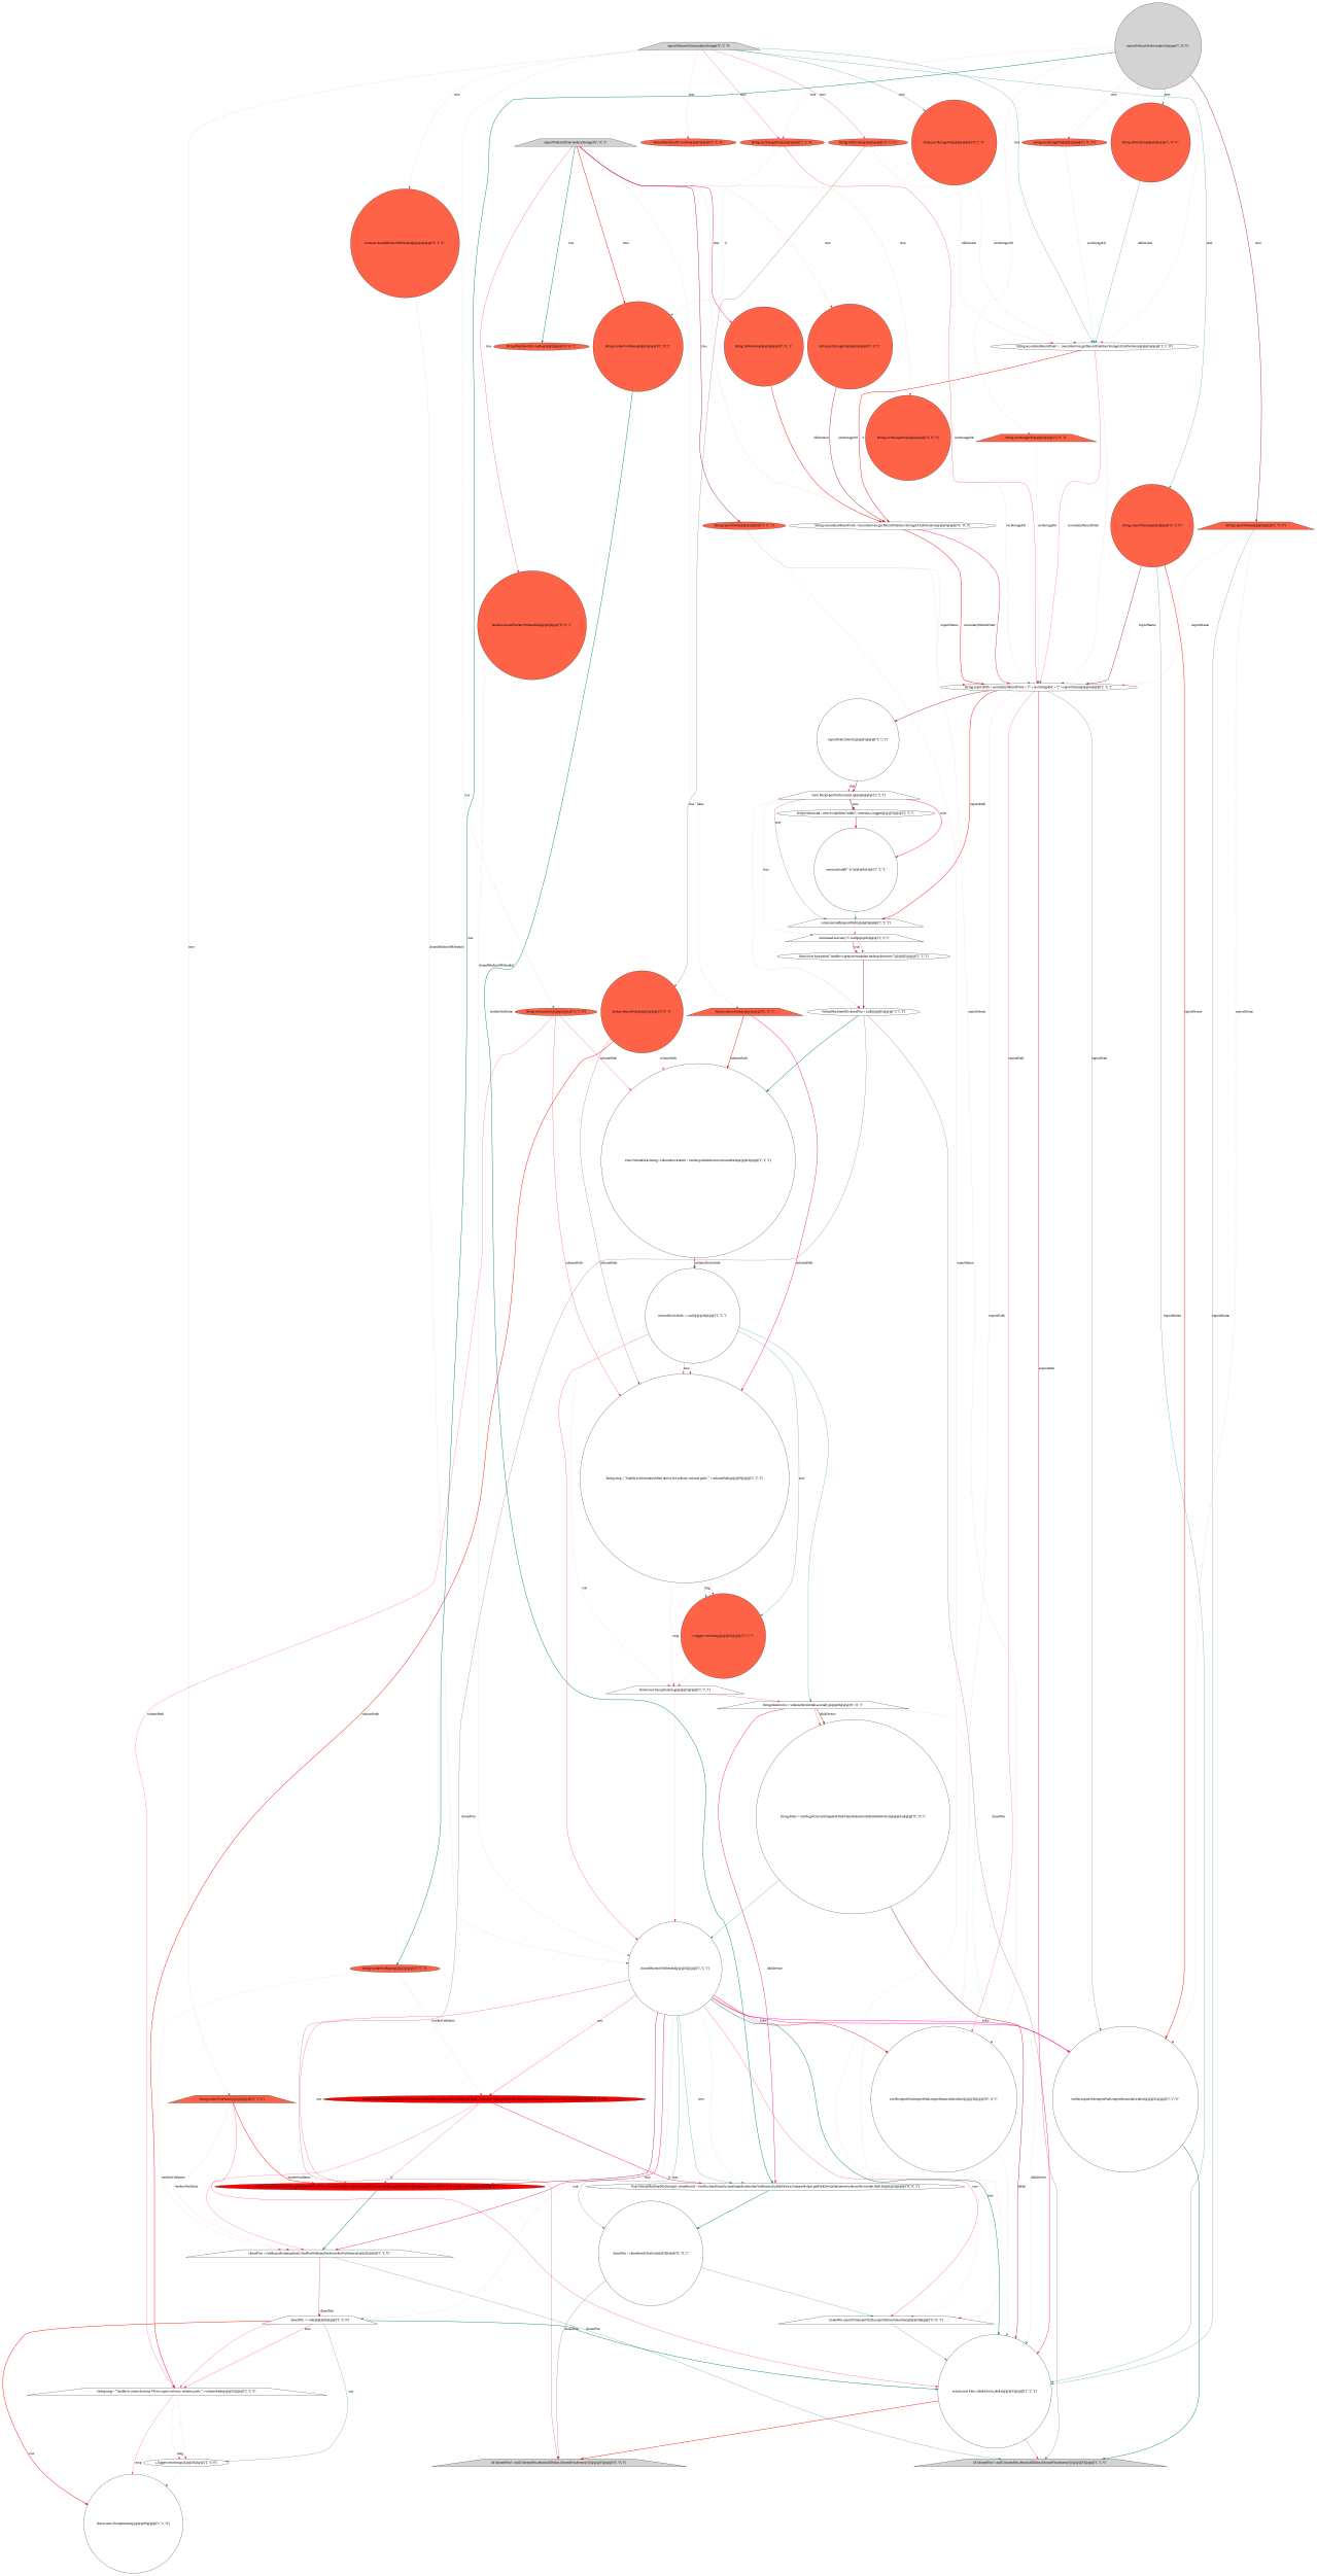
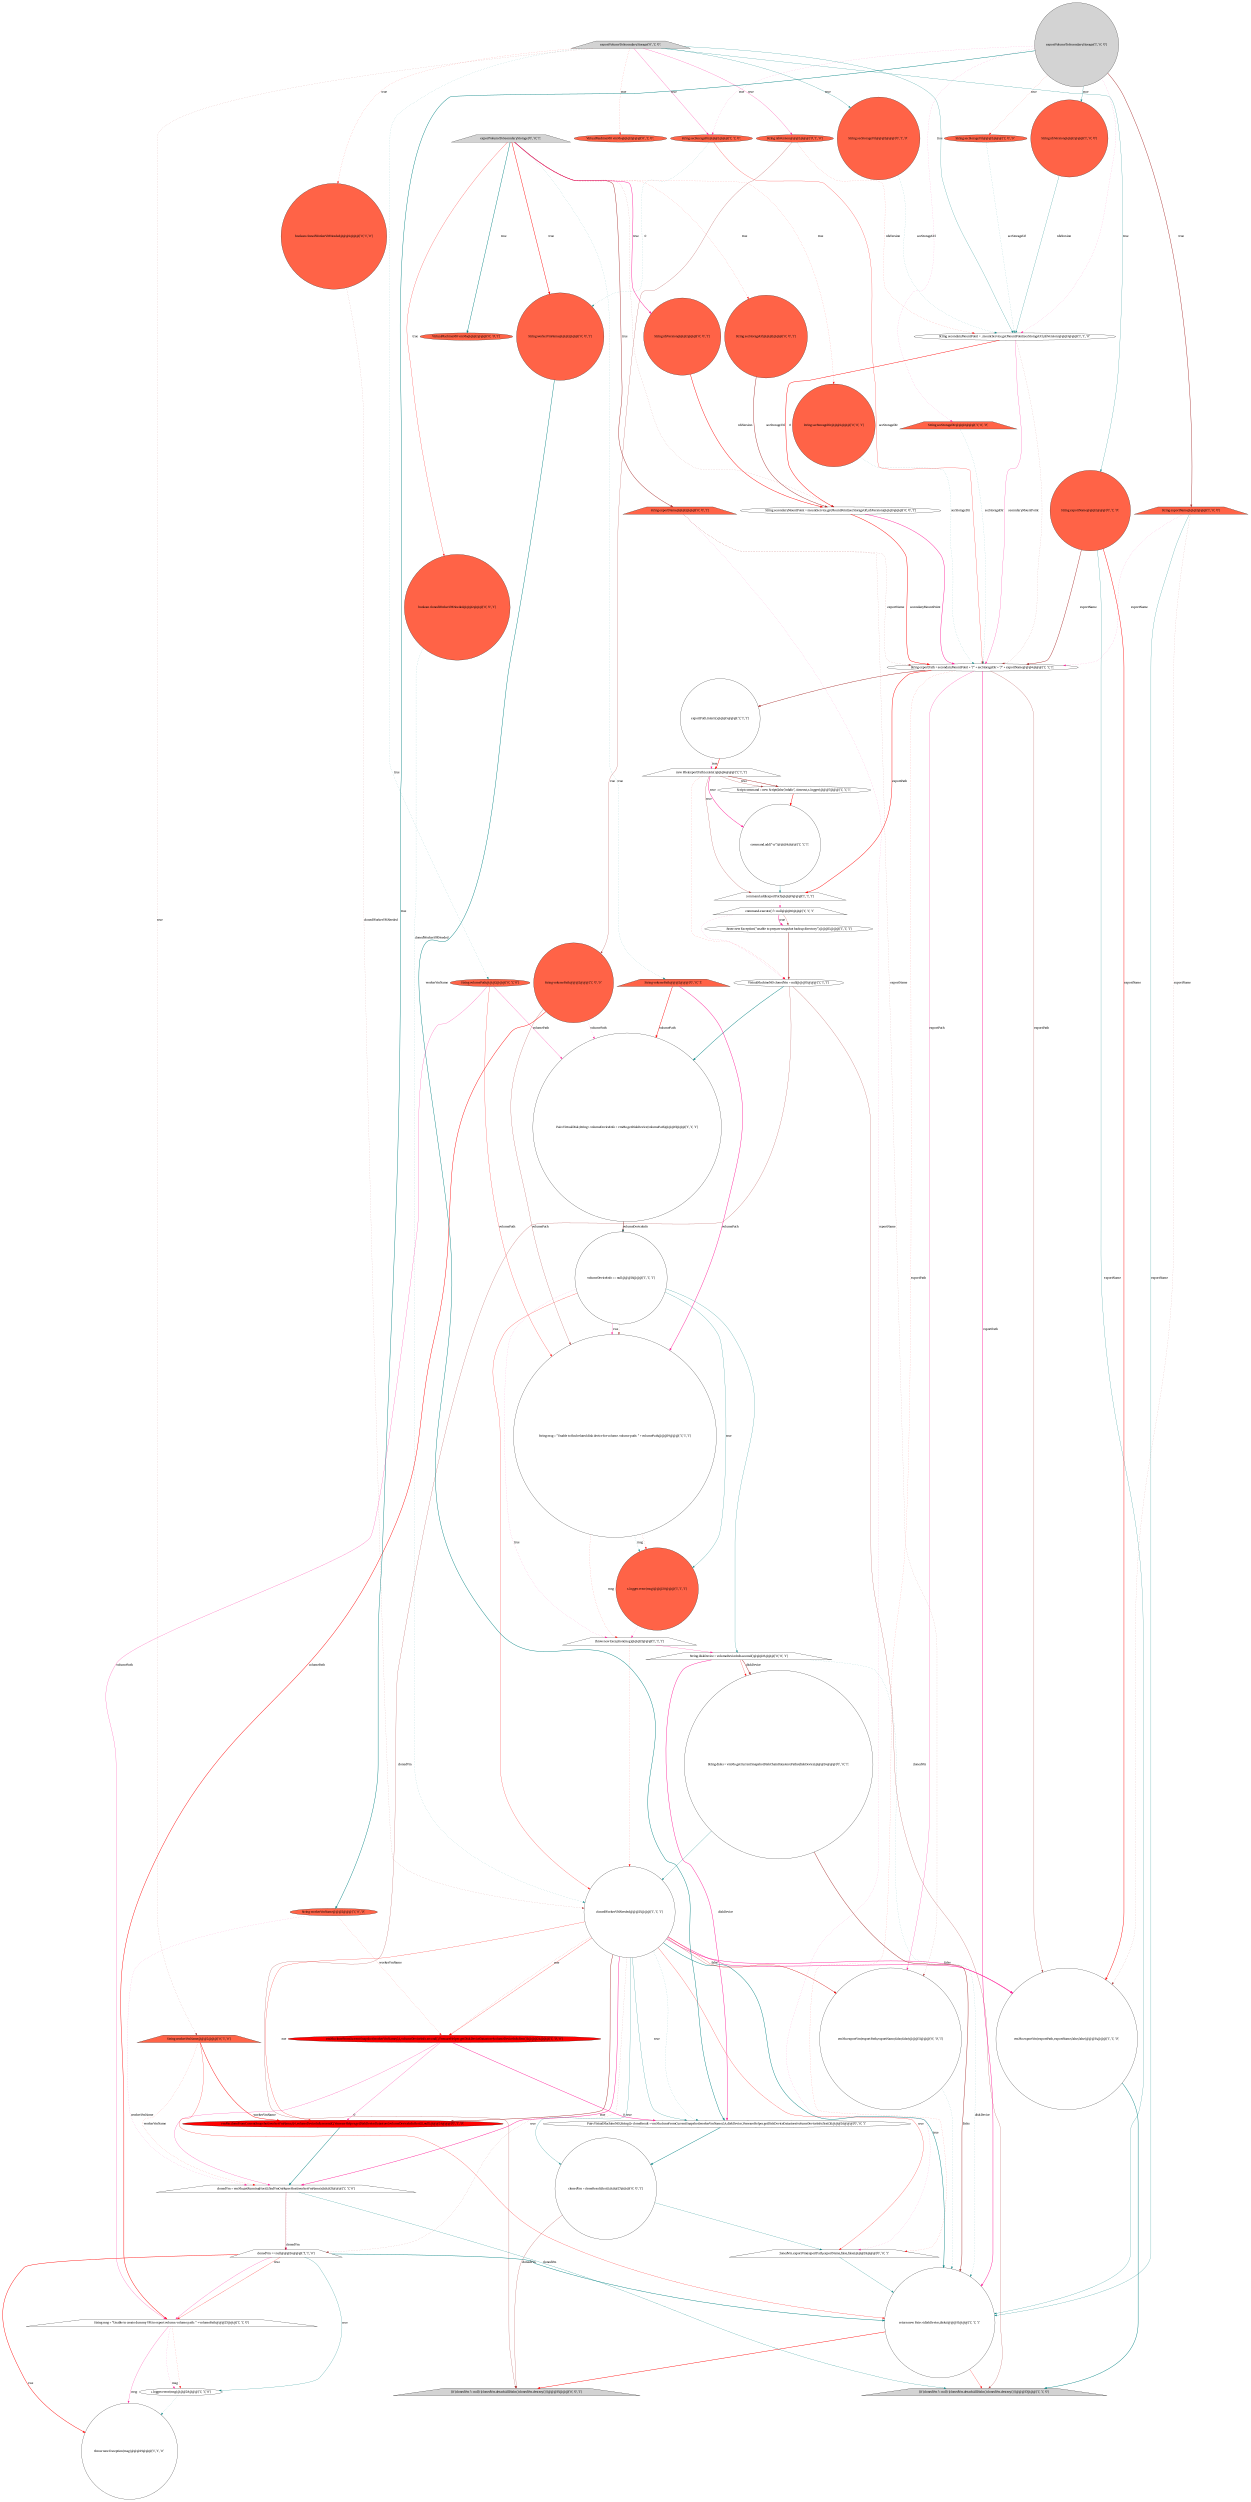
  digraph {
    fontname=Merriweather
    node [fillcolor=white fontname=Merriweather shape=circle style=filled]
    edge [color=teal fontname=Merriweather style=dotted]
    n1 [label="VirtualMachineMO clonedVm = null@@@15@@@['1', '1', '1']" shape=ellipse]
    n2 [label="Pair<VirtualDisk,String> volumeDeviceInfo = vmMo.getDiskDevice(volumePath)@@@17@@@['1', '1', '1']"]
    n3 [fillcolor=lightgray label="{if (clonedVm != null) {clonedVm.detachAllDisks()clonedVm.destroy()}}@@@37@@@['1', '1', '0']" shape=trapezium]
    n4 [fillcolor=lightgray label="{if (clonedVm != null) {clonedVm.detachAllDisks()clonedVm.destroy()}}@@@35@@@['0', '0', '1']" shape=trapezium]
    n5 [label="volumeDeviceInfo == null@@@18@@@['1', '1', '1']"]
    n6 [label="clonedVm == null@@@26@@@['1', '1', '0']" shape=trapezium]
    n7 [label="String msg = \"Unable to create dummy VM to export volume. volume path: \" + volumePath@@@27@@@['1', '1', '0']" shape=trapezium]
    n8 [label="throw new Exception(msg)@@@29@@@['1', '1', '0']"]
    n9 [label="return new Pair<>(diskDevice,disks)@@@33@@@['1', '1', '1']"]
    n10 [label="s_logger.error(msg)@@@28@@@['1', '1', '0']" shape=ellipse]
    n11 [label="command.execute() != null@@@10@@@['1', '1', '1']" shape=trapezium]
    n12 [label="throw new Exception(\"unable to prepare snapshot backup directory\")@@@11@@@['1', '1', '1']" shape=ellipse]
    n13 [fillcolor=red label="vmMo.cloneFromCurrentSnapshot(workerVmName,0,4,volumeDeviceInfo.second(),VmwareHelper.getDiskDeviceDatastore(volumeDeviceInfo.first()),null)@@@24@@@['0', '1', '0']" shape=ellipse]
    n14 [label="clonedVm = vmMo.getRunningHost().findVmOnHyperHost(workerVmName)@@@25@@@['1', '1', '0']" shape=trapezium]
    n15 [fillcolor=tomato label="String nfsVersion@@@2@@@['1', '0', '0']"]
    n16 [label="String secondaryMountPoint = _mountService.getMountPoint(secStorageUrl,nfsVersion)@@@3@@@['1', '1', '0']" shape=ellipse]
    n17 [label="String exportPath = secondaryMountPoint + \"/\" + secStorageDir + \"/\" + exportName@@@4@@@['1', '1', '1']" shape=ellipse]
    n18 [label="String secondaryMountPoint = mountService.getMountPoint(secStorageUrl,nfsVersion)@@@3@@@['0', '0', '1']" shape=ellipse]
    n19 [fillcolor=tomato label="String workerVmName@@@2@@@['1', '0', '0']" shape=ellipse]
    n20 [fillcolor=red label="vmMo.cloneFromCurrentSnapshot(workerVmName,0,4,volumeDeviceInfo.second(),VmwareHelper.getDiskDeviceDatastore(volumeDeviceInfo.first()))@@@24@@@['1', '0', '0']" shape=ellipse]
    n21 [label="Pair<VirtualMachineMO,String((> cloneResult = vmMo.cloneFromCurrentSnapshot(workerVmName,0,4,diskDevice,VmwareHelper.getDiskDeviceDatastore(volumeDeviceInfo.first()))@@@26@@@['0', '0', '1']" shape=ellipse]
    n22 [label="clonedVm = cloneResult.first()@@@27@@@['0', '0', '1']"]
    n23 [label="clonedVm.exportVm(exportPath,exportName,false,false)@@@28@@@['0', '0', '1']" shape=trapezium]
    n24 [label="vmMo.exportVm(exportPath,exportName,false,false)@@@34@@@['1', '1', '0']"]
    n25 [label="String msg = \"Unable to find related disk device for volume. volume path: \" + volumePath@@@19@@@['1', '1', '1']"]
    n26 [label="clonedWorkerVMNeeded@@@25@@@['1', '1', '1']"]
    n27 [label="throw new Exception(msg)@@@21@@@['1', '1', '1']" shape=trapezium]
    n28 [fillcolor=tomato label="s_logger.error(msg)@@@20@@@['1', '1', '1']"]
    n29 [label="String diskDevice = volumeDeviceInfo.second()@@@23@@@['0', '0', '1']" shape=trapezium]
    n30 [fillcolor=tomato label="String volumePath@@@2@@@['1', '0', '0']"]
    n31 [fillcolor=tomato label="String secStorageDir@@@2@@@['1', '1', '0']" shape=ellipse]
    n32 [fillcolor=tomato label="String workerVmName@@@2@@@['0', '0', '1']"]
    n33 [label="vmMo.exportVm(exportPath,exportName,false,false)@@@31@@@['0', '0', '1']"]
    n34 [label="command.add(exportPath)@@@9@@@['1', '1', '1']" shape=trapezium]
    n35 [label="exportPath.intern()@@@5@@@['1', '1', '1']"]
    n36 [fillcolor=tomato label="String nfsVersion@@@2@@@['0', '1', '0']" shape=ellipse]
    n37 [fillcolor=tomato label="VirtualMachineMO vmMo@@@2@@@['0', '1', '0']" shape=ellipse]
-   n38 [fillcolor=tomato label="String exportName@@@2@@@['0', '0', '1']" shape=ellipse]
+   n38 [fillcolor=tomato label="String exportName@@@2@@@['0', '0', '1']" shape=trapezium]
    n39 [fillcolor=tomato label="String exportName@@@2@@@['0', '1', '0']"]
    n40 [label="String disks = vmMo.getCurrentSnapshotDiskChainDatastorePaths(diskDevice)@@@24@@@['0', '0', '1']"]
    n41 [label="Script command = new Script(false,\"mkdir\",_timeout,s_logger)@@@7@@@['1', '1', '1']" shape=ellipse]
    n42 [label="command.add(\"-p\")@@@8@@@['1', '1', '1']"]
    n43 [fillcolor=lightgray label="exportVolumeToSecondaryStorage['1', '0', '0']"]
    n44 [fillcolor=tomato label="String exportName@@@2@@@['1', '0', '0']" shape=trapezium]
    n45 [fillcolor=tomato label="String secStorageDir@@@2@@@['1', '0', '0']" shape=trapezium]
    n46 [fillcolor=tomato label="String secStorageUrl@@@2@@@['1', '0', '0']" shape=ellipse]
    n47 [fillcolor=tomato label="String volumePath@@@2@@@['0', '0', '1']" shape=trapezium]
    n48 [fillcolor=tomato label="boolean clonedWorkerVMNeeded@@@2@@@['0', '1', '0']"]
    n49 [fillcolor=tomato label="String nfsVersion@@@2@@@['0', '0', '1']"]
    n50 [fillcolor=tomato label="String secStorageUrl@@@2@@@['0', '0', '1']"]
    n51 [label="!new File(exportPath).exists()@@@6@@@['1', '1', '1']" shape=trapezium]
    n52 [fillcolor=tomato label="boolean clonedWorkerVMNeeded@@@2@@@['0', '0', '1']"]
    n53 [fillcolor=tomato label="String secStorageUrl@@@2@@@['0', '1', '0']"]
    n54 [fillcolor=lightgray label="exportVolumeToSecondaryStorage['0', '0', '1']" shape=trapezium]
    n55 [fillcolor=tomato label="VirtualMachineMO vmMo@@@2@@@['0', '0', '1']" shape=ellipse]
    n56 [fillcolor=tomato label="String secStorageDir@@@2@@@['0', '0', '1']"]
    n57 [fillcolor=lightgray label="exportVolumeToSecondaryStorage['0', '1', '0']" shape=trapezium]
    n58 [fillcolor=tomato label="String volumePath@@@2@@@['0', '1', '0']" shape=ellipse]
    n59 [fillcolor=tomato label="String workerVmName@@@2@@@['0', '1', '0']" shape=trapezium]
    n1 -> n2 [style=bold]
    n1 -> n3 [color=brown label=clonedVm style=solid]
    n1 -> n4 [color=brown label=clonedVm style=solid]
    n2 -> n5 [color=brown style=bold]
    n2 -> n5 [label=volumeDeviceInfo]
    n5 -> n25 [color=brown]
    n5 -> n25 [color=deeppink label=true style=solid]
    n5 -> n26 [color=red style=solid]
    n5 -> n27 [color=deeppink label=true]
    n5 -> n28 [label=true style=solid]
    n5 -> n29 [style=solid]
    n6 -> n7 [color=deeppink style=solid]
    n6 -> n7 [color=red label=true style=solid]
    n6 -> n8 [color=red label=true style=bold]
    n6 -> n9 [style=bold]
    n6 -> n10 [label=true style=solid]
    n7 -> n8 [color=deeppink label=msg style=solid]
    n7 -> n10 [color=deeppink label=msg]
    n7 -> n10 [color=red]
    n9 -> n3 [color=red style=solid]
    n9 -> n4 [color=red style=bold]
    n10 -> n8
    n11 -> n1 [color=deeppink]
    n11 -> n12 [color=brown style=solid]
    n11 -> n12 [color=deeppink label=true style=bold]
    n12 -> n1 [color=brown style=bold]
    n13 -> n14 [style=bold]
    n14 -> n3 [label=clonedVm style=solid]
    n14 -> n6 [color=deeppink label=clonedVm]
    n14 -> n6 [color=brown style=solid]
    n15 -> n16 [label=nfsVersion style=solid]
    n16 -> n17 [color=brown]
    n16 -> n17 [color=deeppink label=secondaryMountPoint style=solid]
    n16 -> n18 [color=red label=0 style=bold]
    n17 -> n9 [color=deeppink label=exportPath style=bold]
    n17 -> n23 [color=red label=exportPath]
    n17 -> n24 [color=brown label=exportPath style=solid]
    n17 -> n33 [color=deeppink label=exportPath style=solid]
    n17 -> n34 [color=red label=exportPath style=bold]
    n17 -> n35 [color=brown style=bold]
    n18 -> n17 [color=red label=secondaryMountPoint style=bold]
    n18 -> n17 [color=deeppink style=bold]
    n19 -> n14 [color=deeppink label=workerVmName]
    n19 -> n20 [color=red label=workerVmName]
    n20 -> n13 [color=deeppink label=0 style=solid]
    n20 -> n14 [color=deeppink style=solid]
    n20 -> n21 [color=deeppink label=0 style=bold]
    n21 -> n22 [style=bold]
    n22 -> n4 [color=brown label=clonedVm style=solid]
    n22 -> n23 [style=solid]
    n23 -> n9 [style=solid]
    n24 -> n3 [style=bold]
    n25 -> n27 [color=red label=msg]
    n25 -> n28 [color=red]
    n25 -> n28 [label=msg]
    n26 -> n6 [color=brown label=true]
    n26 -> n9 [label=true style=bold]
    n26 -> n13 [color=brown style=bold]
    n26 -> n13 [color=red label=true style=solid]
    n26 -> n14 [color=deeppink label=true style=bold]
    n26 -> n20 [color=red label=true style=solid]
    n26 -> n20 [color=red]
    n26 -> n21
    n26 -> n21 [label=true style=solid]
    n26 -> n22 [label=true style=solid]
    n26 -> n23 [color=red label=true style=solid]
    n26 -> n24 [color=deeppink label=false style=bold]
    n26 -> n24 [color=deeppink style=bold]
    n26 -> n33 [color=brown style=solid]
    n26 -> n33 [color=red label=false style=solid]
    n27 -> n26 [color=red]
    n27 -> n29 [color=deeppink style=solid]
    n28 -> n27 [color=deeppink]
    n29 -> n9 [label=diskDevice]
    n29 -> n21 [color=deeppink label=diskDevice style=bold]
    n29 -> n40 [color=red style=solid]
    n29 -> n40 [color=brown label=diskDevice style=bold]
    n30 -> n2 [color=deeppink label=volumePath]
    n30 -> n7 [color=red label=volumePath style=bold]
    n30 -> n25 [color=brown label=volumePath style=solid]
    n31 -> n17 [color=red label=secStorageDir style=solid]
    n31 -> n32 [label=0]
    n32 -> n21 [label=workerVmName style=bold]
    n33 -> n9
    n34 -> n11 [color=deeppink]
    n35 -> n51 [color=deeppink label=true]
    n35 -> n51 [color=red style=bold]
    n36 -> n16 [color=red label=nfsVersion]
    n36 -> n30 [color=brown label=true style=solid]
    n38 -> n17 [color=brown label=exportName]
    n38 -> n23 [color=deeppink label=exportName]
    n38 -> n33 [color=brown label=exportName]
    n39 -> n9 [label=exportName style=solid]
    n39 -> n17 [color=brown label=exportName style=bold]
    n39 -> n24 [color=red label=exportName style=bold]
    n40 -> n9 [color=brown label=disks style=bold]
    n40 -> n26 [style=solid]
    n41 -> n42 [color=red style=bold]
    n42 -> n34 [style=solid]
    n43 -> n15 [label=true style=solid]
    n43 -> n16 [color=deeppink]
    n43 -> n19 [label=true style=bold]
    n43 -> n31 [color=deeppink label=true]
    n43 -> n44 [color=brown label=true style=bold]
    n43 -> n45 [color=deeppink label=true]
    n43 -> n46 [color=red label=true]
    n44 -> n9 [label=exportName style=solid]
    n44 -> n17 [color=deeppink label=exportName]
    n44 -> n24 [color=brown label=exportName]
    n45 -> n17 [label=secStorageDir]
    n46 -> n16 [label=secStorageUrl]
    n47 -> n2 [color=red label=volumePath style=bold]
    n47 -> n25 [color=deeppink label=volumePath style=bold]
    n48 -> n26 [color=brown label=clonedWorkerVMNeeded]
    n49 -> n18 [color=red label=nfsVersion style=bold]
    n50 -> n18 [color=brown label=secStorageUrl style=bold]
    n51 -> n1 [color=red]
-   n51 -> n11 [color=deeppink label=true]
    n51 -> n34 [color=brown label=true style=solid]
    n51 -> n41 [color=brown style=bold]
    n51 -> n41 [color=brown label=true style=solid]
    n51 -> n42 [color=deeppink label=true style=bold]
    n52 -> n26 [label=clonedWorkerVMNeeded]
    n53 -> n16 [label=secStorageUrl]
    n54 -> n18 [color=brown]
    n54 -> n32 [color=red label=true style=bold]
    n54 -> n38 [color=brown label=true style=bold]
-   n54 -> n47 [label=false]
+   n54 -> n47 [label=true]
    n54 -> n49 [color=deeppink label=true style=bold]
    n54 -> n50 [color=red label=true]
    n54 -> n52 [color=red label=true style=solid]
    n54 -> n55 [label=true style=bold]
    n54 -> n56 [color=red label=true]
    n56 -> n17 [label=secStorageDir]
    n57 -> n16 [style=solid]
    n57 -> n31 [color=deeppink label=true style=solid]
    n57 -> n36 [color=deeppink label=true style=solid]
    n57 -> n37 [color=red label=true]
    n57 -> n39 [label=true style=solid]
    n57 -> n48 [color=red label=true]
    n57 -> n53 [label=true style=solid]
    n57 -> n58 [label=true]
    n57 -> n59 [color=brown label=true]
    n58 -> n2 [color=deeppink label=volumePath style=solid]
    n58 -> n7 [color=deeppink label=volumePath style=solid]
    n58 -> n25 [color=red label=volumePath style=solid]
    n59 -> n9 [color=red style=solid]
    n59 -> n13 [color=red label=workerVmName style=bold]
    n59 -> n14 [color=red label=workerVmName]
  }
